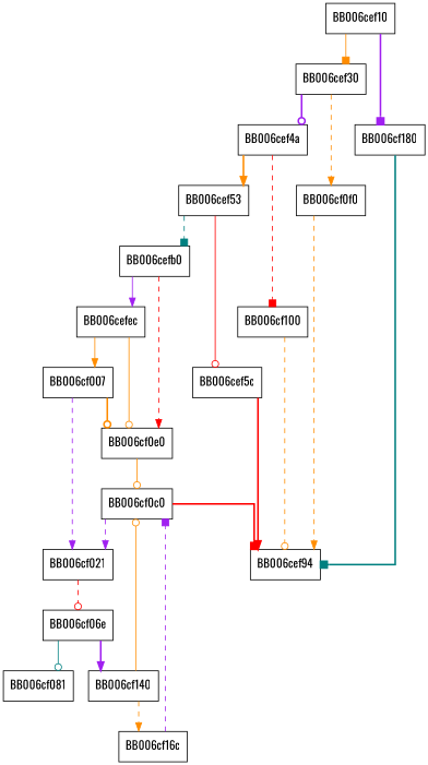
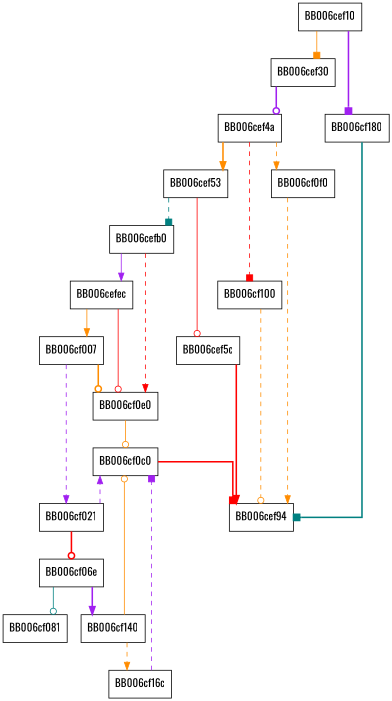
  digraph {
    fontname=Oswald
    splines=ortho
    node [fontname=Oswald shape=box]
    edge [arrowhead=normal color=darkorange fontname=Oswald style=dashed]
    BB006cef10
    BB006cf180
    BB006cef30
    BB006cef94
    BB006cf0f0
    BB006cef4a
    BB006cf100
    BB006cef53
    BB006cefb0
    BB006cef5c
    BB006cf0e0
    BB006cefec
    BB006cf0c0
    BB006cf007
    BB006cf021
    BB006cf06e
    BB006cf140
    BB006cf081
    BB006cf16c
    BB006cef10 -> BB006cf180 [arrowhead=box color=purple style=bold]
    BB006cef10 -> BB006cef30 [arrowhead=box style=solid]
    BB006cf180 -> BB006cef94 [arrowhead=box color=teal style=bold]
-   BB006cef30 -> BB006cf0f0
+   BB006cef4a -> BB006cf0f0
    BB006cef30 -> BB006cef4a [arrowhead=odot color=purple style=bold]
    BB006cf0f0 -> BB006cef94
    BB006cef4a -> BB006cf100 [arrowhead=box color=red]
    BB006cef4a -> BB006cef53 [style=bold]
    BB006cf100 -> BB006cef94 [arrowhead=odot]
    BB006cef53 -> BB006cefb0 [arrowhead=box color=teal]
    BB006cef53 -> BB006cef5c [arrowhead=odot color=red style=solid]
    BB006cefb0 -> BB006cf0e0 [color=red]
    BB006cefb0 -> BB006cefec [color=purple style=solid]
    BB006cef5c -> BB006cef94 [color=red style=bold]
    BB006cf0e0 -> BB006cf0c0 [arrowhead=odot style=solid]
-   BB006cefec -> BB006cf0e0 [arrowhead=odot style=solid]
+   BB006cefec -> BB006cf0e0 [arrowhead=odot color=red style=solid]
    BB006cefec -> BB006cf007 [style=solid]
    BB006cf0c0 -> BB006cef94 [arrowhead=box color=red style=bold]
    BB006cf007 -> BB006cf0e0 [arrowhead=odot style=bold]
    BB006cf007 -> BB006cf021 [color=purple]
-   BB006cf0c0 -> BB006cf021 [color=purple]
-   BB006cf021 -> BB006cf06e [arrowhead=odot color=red]
+   BB006cf021 -> BB006cf0c0 [color=purple]
+   BB006cf021 -> BB006cf06e [arrowhead=odot color=red style=bold]
    BB006cf06e -> BB006cf140 [color=purple style=bold]
    BB006cf06e -> BB006cf081 [arrowhead=odot color=teal style=solid]
    BB006cf140 -> BB006cf0c0 [arrowhead=odot style=solid]
    BB006cf140 -> BB006cf16c
    BB006cf16c -> BB006cf0c0 [arrowhead=box color=purple]
  }
